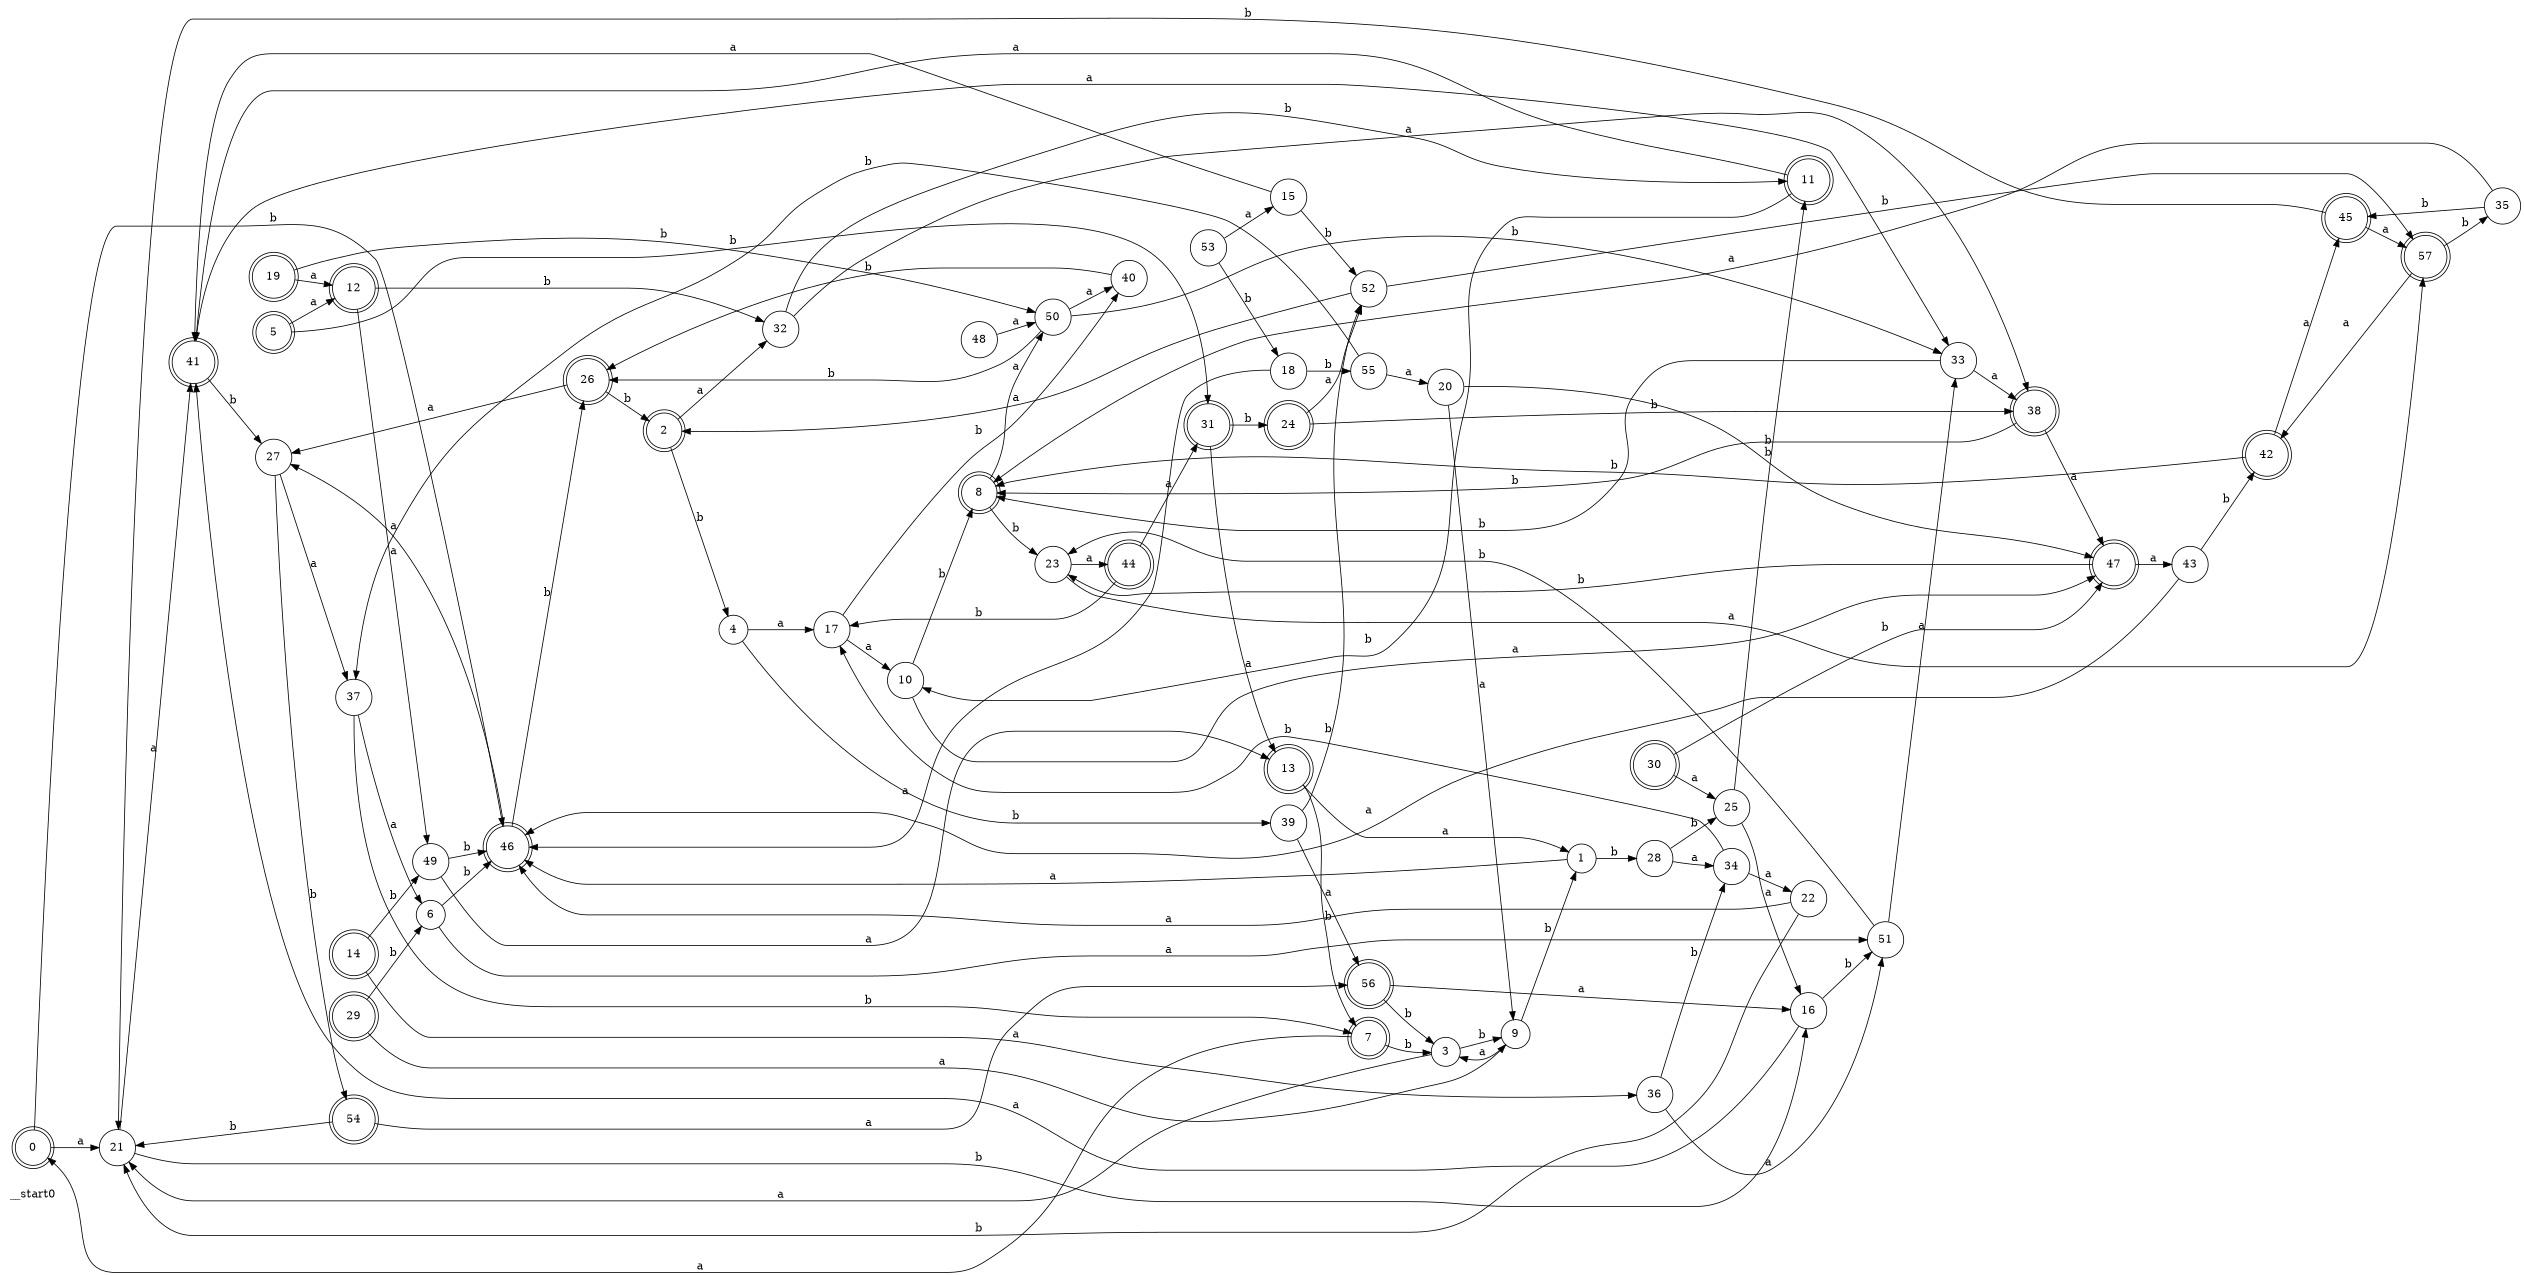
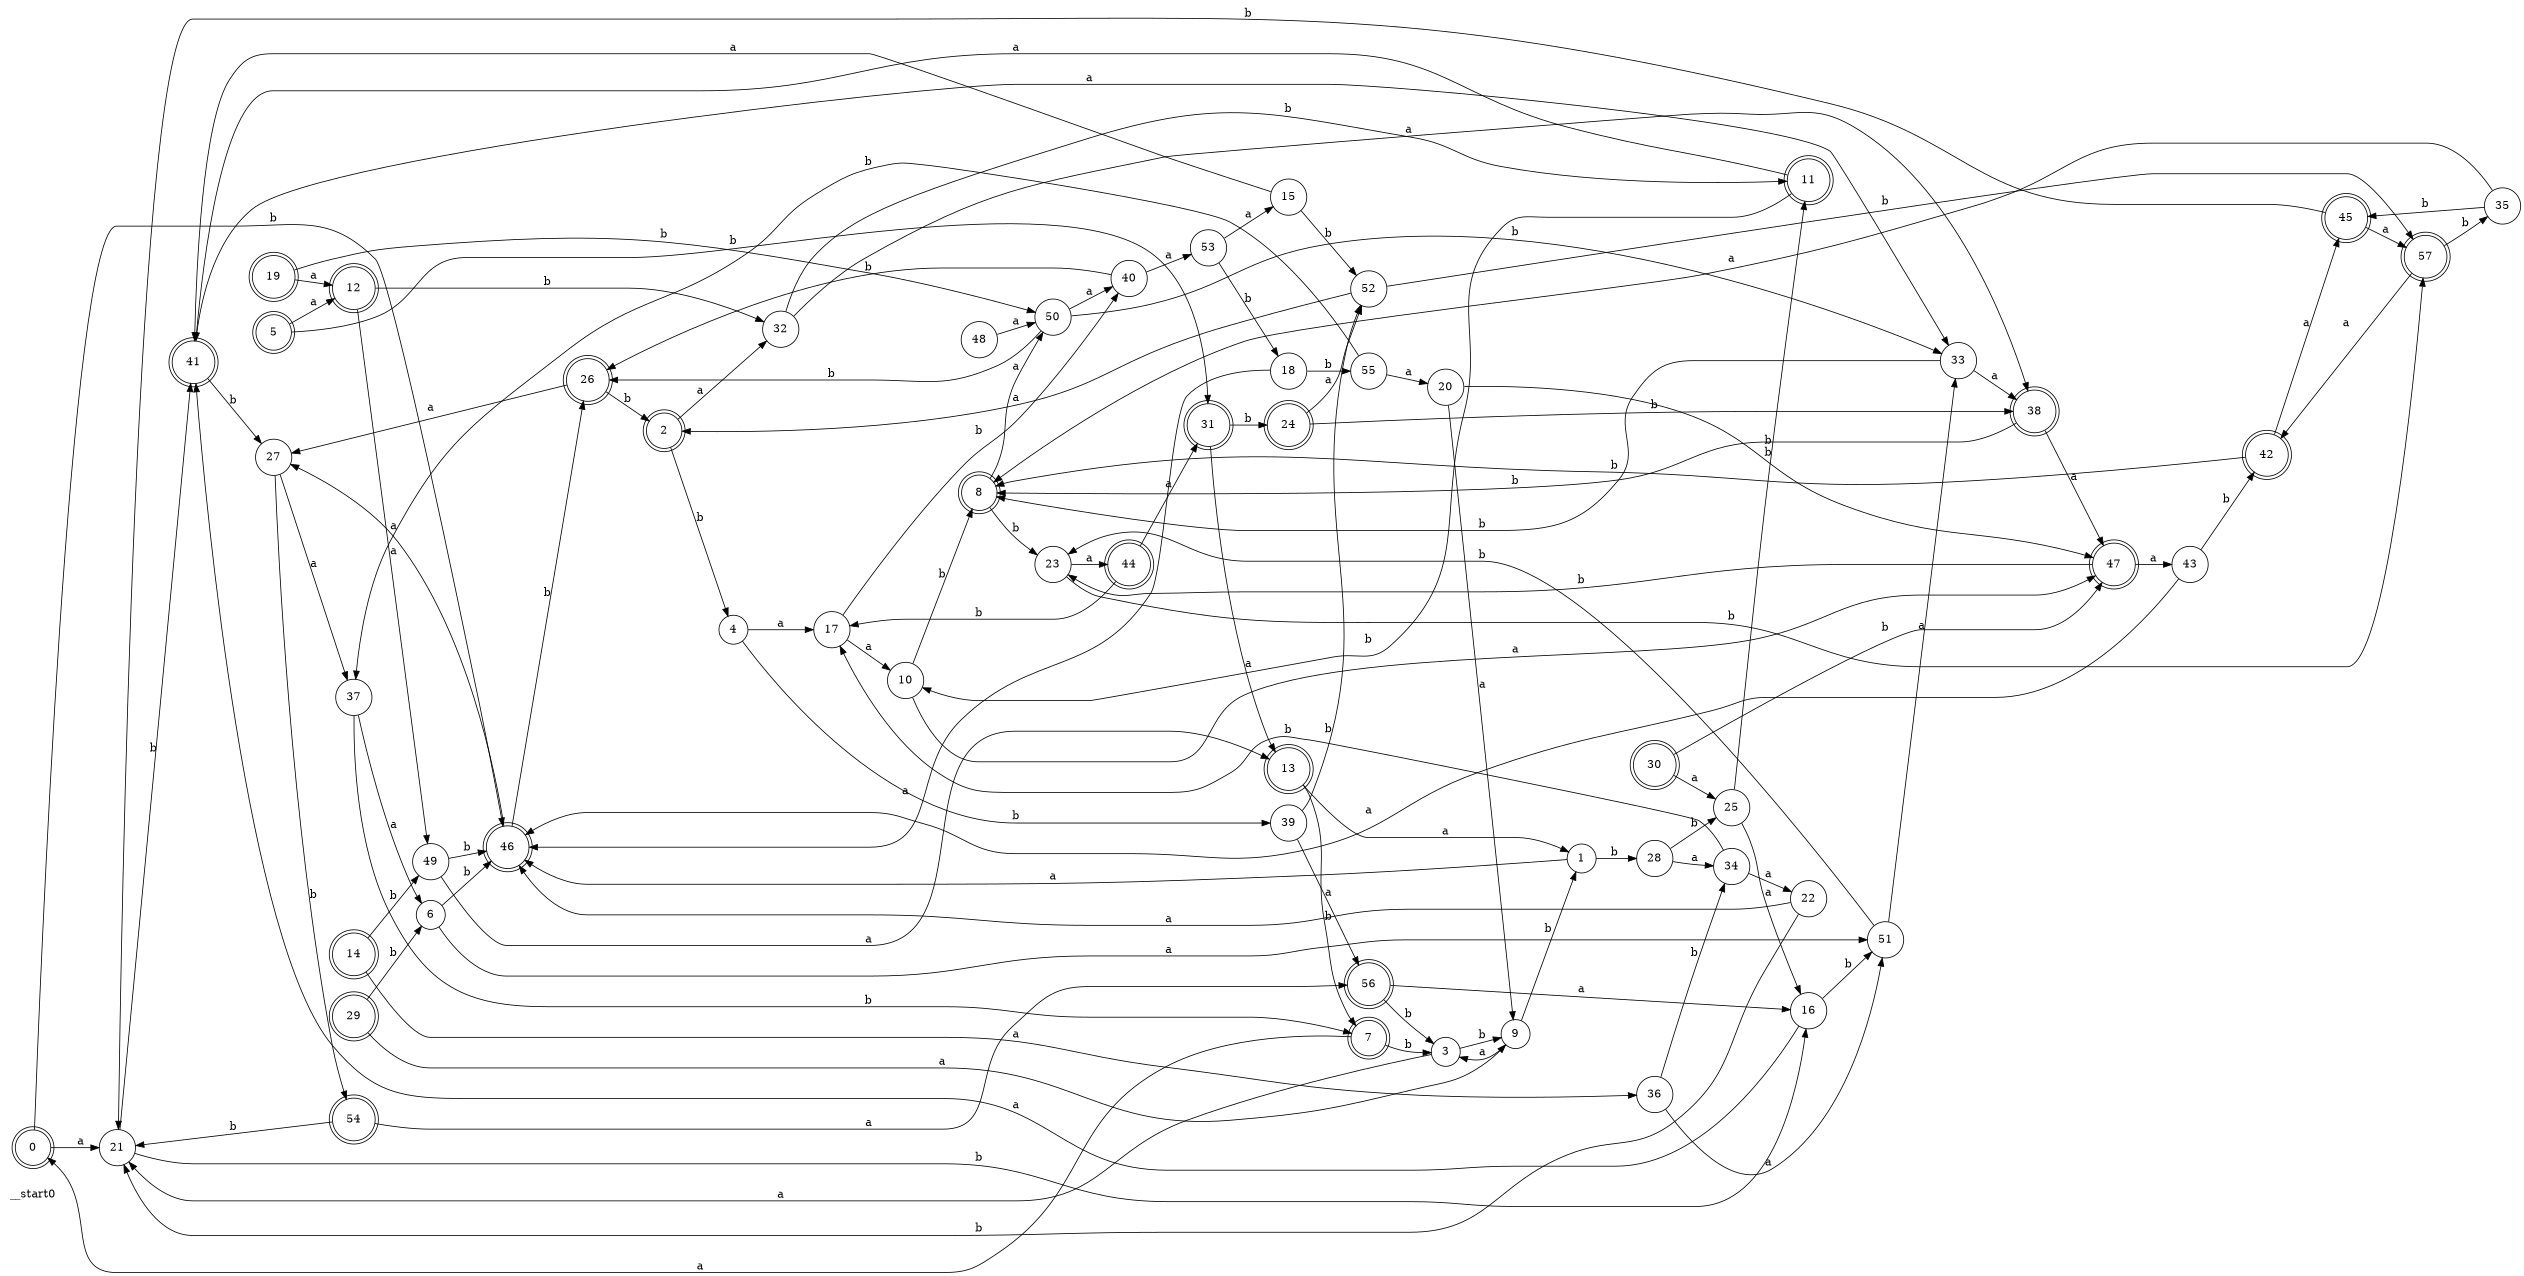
  digraph {
    rankdir=LR
    node [shape=circle color=black fillcolor=white style=filled]
    __start0 [shape=none color="" fillcolor="" style=""]
    n2 [label=0 shape=doublecircle style="rounded,filled"]
    n3 [label=21]
    n4 [label=46 shape=doublecircle style="rounded,filled"]
    n5 [label=41 shape=doublecircle style="rounded,filled"]
    n6 [label=16]
    n7 [label=26 shape=doublecircle style="rounded,filled"]
    n8 [label=27]
    n9 [label=1]
    n10 [label=28]
    n11 [label=25]
    n12 [label=34]
    n13 [label=2 shape=doublecircle style="rounded,filled"]
    n14 [label=4]
    n15 [label=32]
    n16 [label=17]
    n17 [label=39]
    n18 [label=11 shape=doublecircle style="rounded,filled"]
    n19 [label=38 shape=doublecircle style="rounded,filled"]
    n20 [label=3]
    n21 [label=9]
    n22 [label=10]
    n23 [label=40]
    n24 [label=52]
    n25 [label=56 shape=doublecircle style="rounded,filled"]
    n26 [label=5 shape=doublecircle style="rounded,filled"]
    n27 [label=12 shape=doublecircle style="rounded,filled"]
    n28 [label=31 shape=doublecircle style="rounded,filled"]
    n29 [label=49]
    n30 [label=13 shape=doublecircle style="rounded,filled"]
    n31 [label=24 shape=doublecircle style="rounded,filled"]
    n32 [label=6]
    n33 [label=51]
    n34 [label=23]
    n35 [label=33]
    n36 [label=7 shape=doublecircle style="rounded,filled"]
    n37 [label=8 shape=doublecircle style="rounded,filled"]
    n38 [label=50]
    n39 [label=44 shape=doublecircle style="rounded,filled"]
    n40 [label=57 shape=doublecircle style="rounded,filled"]
    n41 [label=47 shape=doublecircle style="rounded,filled"]
    n42 [label=43]
    n43 [label=14 shape=doublecircle style="rounded,filled"]
    n44 [label=36]
    n45 [label=15]
    n46 [label=53]
    n47 [label=18]
    n48 [label=55]
    n49 [label=20]
    n50 [label=37]
    n51 [label=19 shape=doublecircle style="rounded,filled"]
    n52 [label=22]
    n53 [label=35]
    n54 [label=42 shape=doublecircle style="rounded,filled"]
    n55 [label=54 shape=doublecircle style="rounded,filled"]
    n56 [label=29 shape=doublecircle style="rounded,filled"]
    n57 [label=30 shape=doublecircle style="rounded,filled"]
    n58 [label=45 shape=doublecircle style="rounded,filled"]
    n59 [label=48]
    n2 -> n3 [label=a]
    n2 -> n4 [label=b]
-   n3 -> n5 [label=a]
+   n3 -> n5 [label=b]
    n3 -> n6 [label=b]
    n4 -> n7 [label=b]
    n4 -> n8 [label=a]
    n5 -> n8 [label=b]
    n5 -> n35 [label=a]
    n6 -> n5 [label=a]
    n6 -> n33 [label=b]
    n7 -> n8 [label=a]
    n7 -> n13 [label=b]
    n8 -> n50 [label=a]
    n8 -> n55 [label=b]
    n9 -> n4 [label=a]
    n9 -> n10 [label=b]
    n10 -> n11 [label=b]
    n10 -> n12 [label=a]
    n11 -> n6 [label=a]
    n11 -> n18 [label=b]
    n12 -> n16 [label=b]
    n12 -> n52 [label=a]
    n13 -> n14 [label=b]
    n13 -> n15 [label=a]
    n14 -> n16 [label=a]
    n14 -> n17 [label=b]
    n15 -> n18 [label=b]
    n15 -> n19 [label=a]
    n16 -> n22 [label=a]
    n16 -> n23 [label=b]
    n17 -> n24 [label=b]
    n17 -> n25 [label=a]
    n18 -> n5 [label=a]
    n18 -> n22 [label=b]
    n19 -> n37 [label=b]
    n19 -> n41 [label=a]
    n20 -> n3 [label=a]
    n20 -> n21 [label=b]
    n21 -> n9 [label=b]
    n21 -> n20 [label=a]
    n22 -> n37 [label=b]
    n22 -> n41 [label=a]
    n23 -> n7 [label=b]
+   n23 -> n46 [label=a]
    n24 -> n13 [label=a]
    n24 -> n40 [label=b]
    n25 -> n6 [label=a]
    n25 -> n20 [label=b]
    n26 -> n27 [label=a]
    n26 -> n28 [label=b]
    n27 -> n15 [label=b]
    n27 -> n29 [label=a]
    n28 -> n30 [label=a]
    n28 -> n31 [label=b]
    n29 -> n4 [label=b]
    n29 -> n30 [label=a]
    n30 -> n9 [label=a]
    n30 -> n36 [label=b]
    n31 -> n19 [label=b]
    n31 -> n24 [label=a]
    n32 -> n4 [label=b]
    n32 -> n33 [label=a]
    n33 -> n34 [label=b]
    n33 -> n35 [label=a]
    n34 -> n39 [label=a]
-   n34 -> n40 [label=a]
+   n34 -> n40 [label=b]
    n35 -> n19 [label=a]
    n35 -> n37 [label=b]
    n36 -> n2 [label=a]
    n36 -> n20 [label=b]
    n37 -> n34 [label=b]
    n37 -> n38 [label=a]
    n38 -> n7 [label=b]
    n38 -> n23 [label=a]
    n38 -> n35 [label=b]
    n39 -> n16 [label=b]
    n39 -> n28 [label=a]
    n40 -> n53 [label=b]
    n40 -> n54 [label=a]
    n41 -> n34 [label=b]
    n41 -> n42 [label=a]
    n42 -> n4 [label=a]
    n42 -> n54 [label=b]
    n43 -> n29 [label=b]
    n43 -> n44 [label=a]
    n44 -> n12 [label=b]
    n44 -> n33 [label=a]
    n45 -> n5 [label=a]
    n45 -> n24 [label=b]
    n46 -> n45 [label=a]
    n46 -> n47 [label=b]
    n47 -> n4 [label=a]
    n47 -> n48 [label=b]
    n48 -> n49 [label=a]
    n48 -> n50 [label=b]
    n49 -> n21 [label=a]
    n49 -> n41 [label=b]
    n50 -> n32 [label=a]
    n50 -> n36 [label=b]
    n51 -> n27 [label=a]
    n51 -> n38 [label=b]
    n52 -> n3 [label=b]
    n52 -> n4 [label=a]
    n53 -> n37 [label=a]
    n53 -> n58 [label=b]
    n54 -> n37 [label=b]
    n54 -> n58 [label=a]
    n55 -> n3 [label=b]
    n55 -> n25 [label=a]
    n56 -> n21 [label=a]
    n56 -> n32 [label=b]
    n57 -> n11 [label=a]
    n57 -> n41 [label=b]
    n58 -> n3 [label=b]
    n58 -> n40 [label=a]
    n59 -> n38 [label=a]
  }
